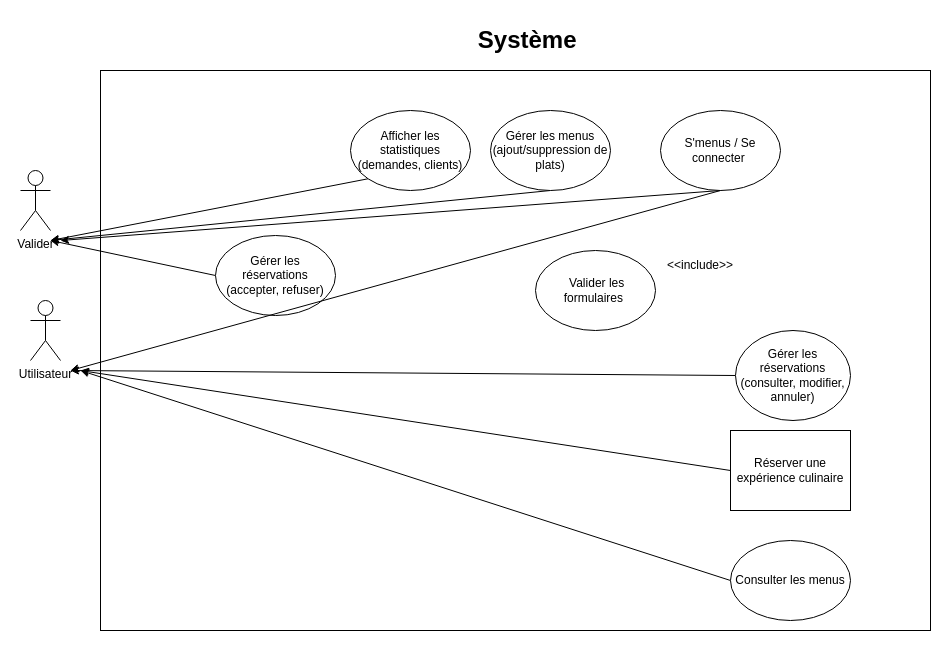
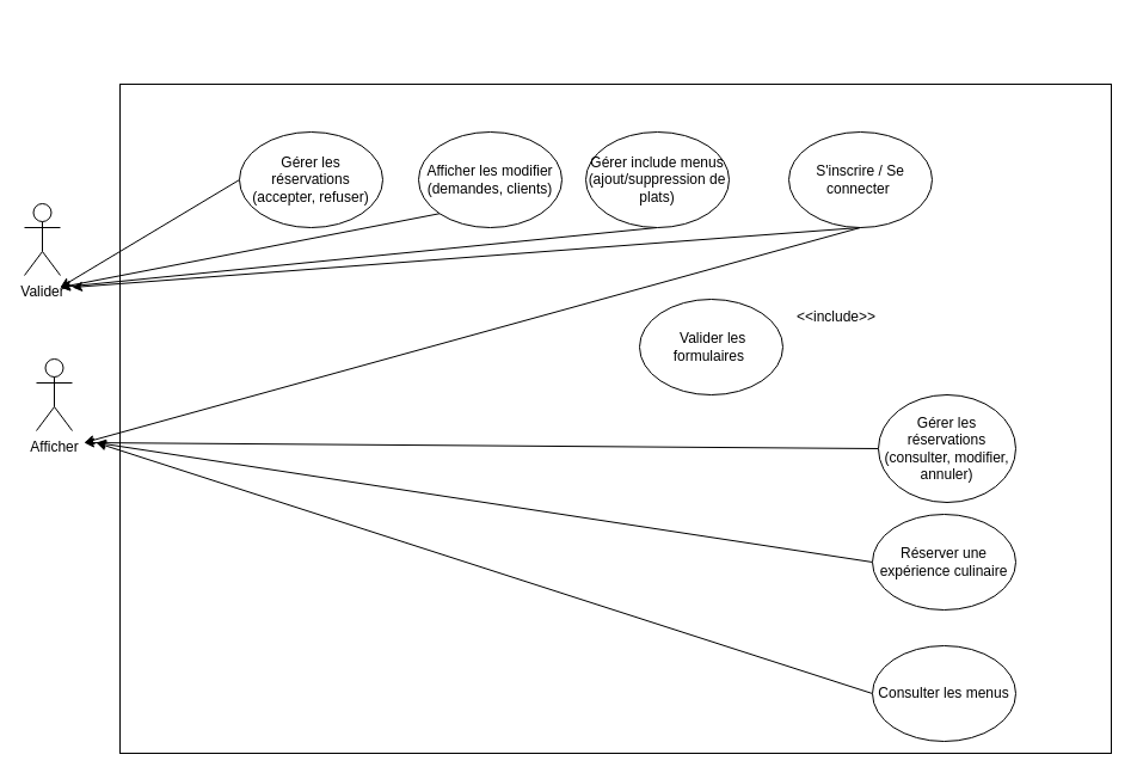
  <mxCell id="0" />
  <mxCell id="1" parent="0" />
  <mxCell id="2" value="Valider" style="shape=umlActor;verticalLabelPosition=bottom;verticalAlign=top;html=1;outlineConnect=0;" vertex="1" parent="1"><mxGeometry x="20" y="170" width="30" height="60" as="geometry" /></mxCell>
- <mxCell id="3" value="&amp;nbsp;Utilisateur&amp;nbsp;" style="shape=umlActor;verticalLabelPosition=bottom;verticalAlign=top;html=1;outlineConnect=0;" vertex="1" parent="1"><mxGeometry x="30" y="300" width="30" height="60" as="geometry" /></mxCell>
+ <mxCell id="3" value="&amp;nbsp;Afficher&amp;nbsp;" style="shape=umlActor;verticalLabelPosition=bottom;verticalAlign=top;html=1;outlineConnect=0;" vertex="1" parent="1"><mxGeometry x="30" y="300" width="30" height="60" as="geometry" /></mxCell>
  <mxCell id="4" value="" style="rounded=0;whiteSpace=wrap;html=1;" vertex="1" parent="1"><mxGeometry x="100" y="70" width="830" height="560" as="geometry" /></mxCell>
- <mxCell id="5" value="Système&amp;nbsp;" style="text;strokeColor=none;fillColor=none;html=1;fontSize=24;fontStyle=1;verticalAlign=middle;align=center;" vertex="1" parent="1"><mxGeometry x="480" y="20" width="100" height="40" as="geometry" /></mxCell>
  <mxCell id="6" style="edgeStyle=none;html=1;exitX=0.5;exitY=1;exitDx=0;exitDy=0;" edge="1" parent="1" source="7"><mxGeometry relative="1" as="geometry"><mxPoint x="60" y="240" as="targetPoint" /></mxGeometry></mxCell>
- <mxCell id="7" value="S'menus / Se connecter&amp;nbsp;" style="ellipse;whiteSpace=wrap;html=1;" vertex="1" parent="1"><mxGeometry x="660" y="110" width="120" height="80" as="geometry" /></mxCell>
+ <mxCell id="7" value="S'inscrire / Se connecter&amp;nbsp;" style="ellipse;whiteSpace=wrap;html=1;" vertex="1" parent="1"><mxGeometry x="660" y="110" width="120" height="80" as="geometry" /></mxCell>
  <mxCell id="8" style="edgeStyle=none;html=1;exitX=0;exitY=0.5;exitDx=0;exitDy=0;" edge="1" parent="1" source="9"><mxGeometry relative="1" as="geometry"><mxPoint x="50" y="240" as="targetPoint" /></mxGeometry></mxCell>
- <mxCell id="9" value="Gérer les réservations (accepter, refuser)" style="ellipse;whiteSpace=wrap;html=1;" vertex="1" parent="1"><mxGeometry x="215" y="235" width="120" height="80" as="geometry" /></mxCell>
+ <mxCell id="9" value="Gérer les réservations (accepter, refuser)" style="ellipse;whiteSpace=wrap;html=1;" vertex="1" parent="1"><mxGeometry x="200" y="110" width="120" height="80" as="geometry" /></mxCell>
  <mxCell id="10" style="edgeStyle=none;html=1;exitX=0.5;exitY=1;exitDx=0;exitDy=0;" edge="1" parent="1" source="11"><mxGeometry relative="1" as="geometry"><mxPoint x="50" y="240" as="targetPoint" /></mxGeometry></mxCell>
- <mxCell id="11" value="Gérer les menus (ajout/suppression de plats)" style="ellipse;whiteSpace=wrap;html=1;" vertex="1" parent="1"><mxGeometry x="490" y="110" width="120" height="80" as="geometry" /></mxCell>
+ <mxCell id="11" value="Gérer include menus (ajout/suppression de plats)" style="ellipse;whiteSpace=wrap;html=1;" vertex="1" parent="1"><mxGeometry x="490" y="110" width="120" height="80" as="geometry" /></mxCell>
  <mxCell id="12" style="edgeStyle=none;html=1;exitX=0;exitY=1;exitDx=0;exitDy=0;" edge="1" parent="1" source="14"><mxGeometry relative="1" as="geometry"><mxPoint x="50" y="240" as="targetPoint" /></mxGeometry></mxCell>
  <mxCell id="13" style="edgeStyle=none;html=1;exitX=0.5;exitY=1;exitDx=0;exitDy=0;" edge="1" parent="1" source="7"><mxGeometry relative="1" as="geometry"><mxPoint x="70" y="370" as="targetPoint" /><mxPoint x="710" y="270" as="sourcePoint" /></mxGeometry></mxCell>
- <mxCell id="14" value="Afficher les statistiques (demandes, clients)" style="ellipse;whiteSpace=wrap;html=1;" vertex="1" parent="1"><mxGeometry x="350" y="110" width="120" height="80" as="geometry" /></mxCell>
+ <mxCell id="14" value="Afficher les modifier (demandes, clients)" style="ellipse;whiteSpace=wrap;html=1;" vertex="1" parent="1"><mxGeometry x="350" y="110" width="120" height="80" as="geometry" /></mxCell>
  <mxCell id="15" style="edgeStyle=none;html=1;exitX=0;exitY=0.5;exitDx=0;exitDy=0;" edge="1" parent="1" source="16"><mxGeometry relative="1" as="geometry"><mxPoint x="80" y="370" as="targetPoint" /></mxGeometry></mxCell>
  <mxCell id="16" value="Consulter les menus" style="ellipse;whiteSpace=wrap;html=1;" vertex="1" parent="1"><mxGeometry x="730" y="540" width="120" height="80" as="geometry" /></mxCell>
  <mxCell id="17" style="edgeStyle=none;html=1;exitX=0;exitY=0.5;exitDx=0;exitDy=0;" edge="1" parent="1" source="18"><mxGeometry relative="1" as="geometry"><mxPoint x="80" y="370" as="targetPoint" /></mxGeometry></mxCell>
- <mxCell id="18" value="Réserver une expérience culinaire" style="whiteSpace=wrap;html=1;rounded=0;" vertex="1" parent="1"><mxGeometry x="730" y="430" width="120" height="80" as="geometry" /></mxCell>
+ <mxCell id="18" value="Réserver une expérience culinaire" style="ellipse;whiteSpace=wrap;html=1;" vertex="1" parent="1"><mxGeometry x="730" y="430" width="120" height="80" as="geometry" /></mxCell>
  <mxCell id="19" style="edgeStyle=none;html=1;exitX=0;exitY=0.5;exitDx=0;exitDy=0;" edge="1" parent="1" source="20"><mxGeometry relative="1" as="geometry"><mxPoint x="70" y="370" as="targetPoint" /></mxGeometry></mxCell>
  <mxCell id="20" value="Gérer les réservations (consulter, modifier, annuler)" style="ellipse;whiteSpace=wrap;html=1;" vertex="1" parent="1"><mxGeometry x="735" y="330" width="115" height="90" as="geometry" /></mxCell>
  <mxCell id="21" value="&amp;nbsp;Valider les formulaires&amp;nbsp;" style="ellipse;whiteSpace=wrap;html=1;" vertex="1" parent="1"><mxGeometry x="535" y="250" width="120" height="80" as="geometry" /></mxCell>
  <mxCell id="22" value="&amp;lt;&amp;lt;include&amp;gt;&amp;gt;" style="text;html=1;strokeColor=none;fillColor=none;align=center;verticalAlign=middle;whiteSpace=wrap;rounded=0;rotation=0;" vertex="1" parent="1"><mxGeometry x="670" y="250" width="60" height="30" as="geometry" /></mxCell>
